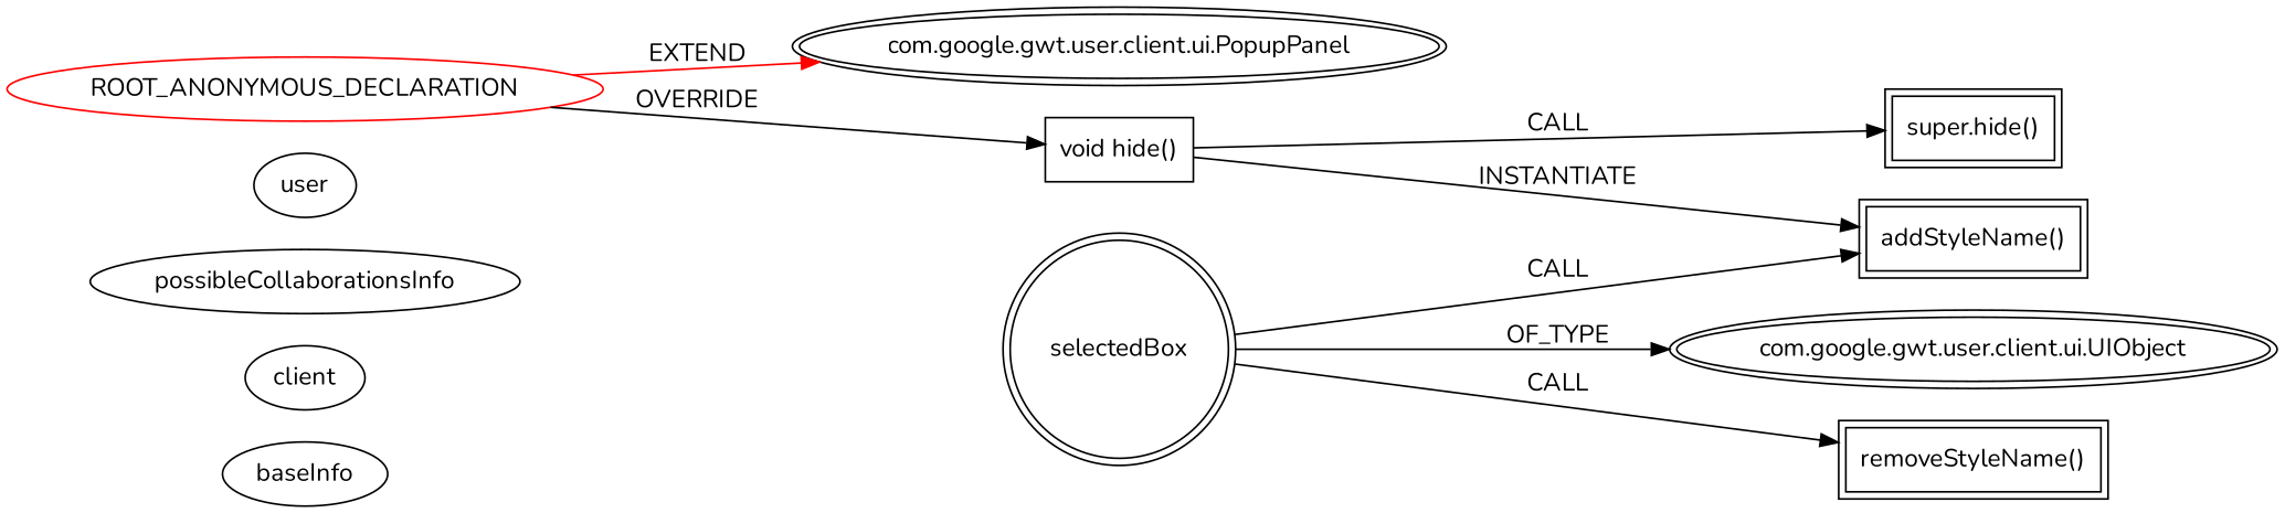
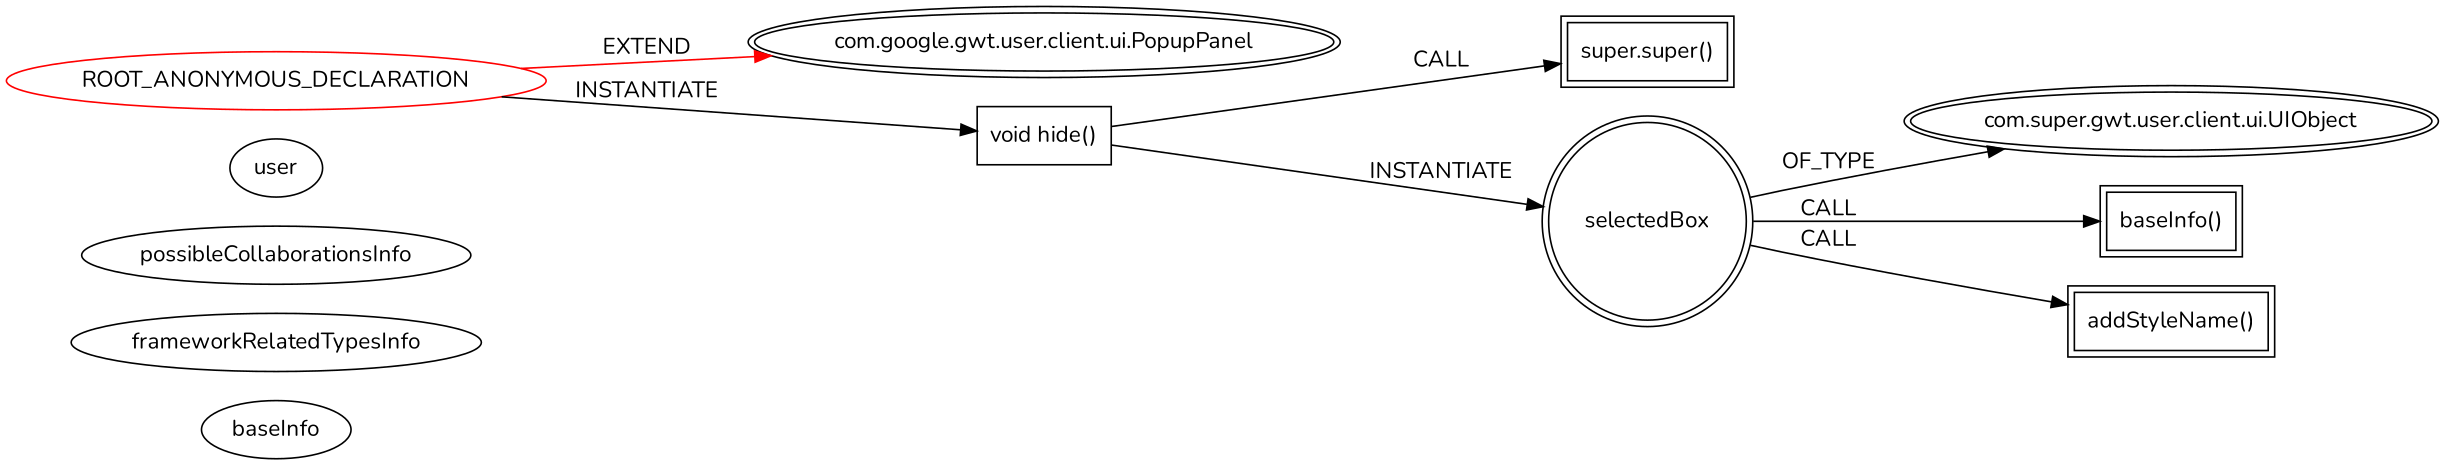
  digraph {
    fontname=Nunito
    rankdir=LR
    node [fontname=Nunito isFrameworkType=true]
    edge [fontname=Nunito]
    baseInfo [category=extension_graph graphId=1312 isAnonymous=true possibleRelation=false isFrameworkType=""]
-   frameworkRelatedTypesInfo [0="com.google.gwt.user.client.ui.PopupPanel" label=client isFrameworkType=""]
+   frameworkRelatedTypesInfo [0="com.google.gwt.user.client.ui.PopupPanel" isFrameworkType=""]
    possibleCollaborationsInfo [isFrameworkType=""]
    n4 [contextSignature=Minefield filePath="/felype87-gwt/gwt-master/Minefield/src/com/felype/minefield/client/Minefield.java" graphId=1312 label=user projectName="felype87-gwt" isFrameworkType=""]
    n5 [color=red isFrameworkType=false label=ROOT_ANONYMOUS_DECLARATION vertexType=ROOT_ANONYMOUS_DECLARATION]
    n6 [label="com.google.gwt.user.client.ui.PopupPanel" peripheries=2 vertexType=FRAMEWORK_CLASS_TYPE]
    n7 [isFrameworkType=false label="void hide()" shape=box vertexType=OVERRIDING_METHOD_DECLARATION]
-   n8 [label="super.hide()" peripheries=2 shape=box vertexType=SUPER_CALL]
+   n8 [label="super.super()" peripheries=2 shape=box vertexType=SUPER_CALL]
    n9 [label=selectedBox peripheries=2 shape=circle vertexType=VARIABLE_EXPRESION]
-   n10 [label="com.google.gwt.user.client.ui.UIObject" peripheries=2 vertexType=FRAMEWORK_CLASS_TYPE]
-   n11 [label="removeStyleName()" peripheries=2 shape=box vertexType=INSIDE_CALL]
+   n10 [label="com.super.gwt.user.client.ui.UIObject" peripheries=2 vertexType=FRAMEWORK_CLASS_TYPE]
+   n11 [label="baseInfo()" peripheries=2 shape=box vertexType=INSIDE_CALL]
    n12 [label="addStyleName()" peripheries=2 shape=box vertexType=INSIDE_CALL]
    n5 -> n6 [color=red label=EXTEND]
-   n5 -> n7 [label=OVERRIDE]
+   n5 -> n7 [label=INSTANTIATE]
    n7 -> n8 [label=CALL]
-   n7 -> n12 [label=INSTANTIATE]
+   n7 -> n9 [label=INSTANTIATE]
    n9 -> n10 [label=OF_TYPE]
    n9 -> n11 [label=CALL]
    n9 -> n12 [label=CALL]
  }
